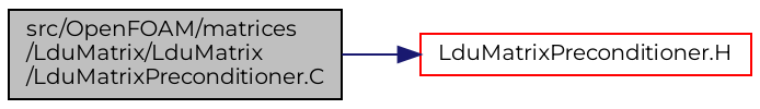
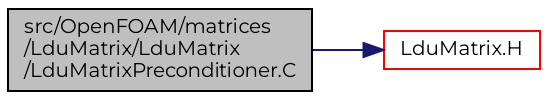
  digraph {
    rankdir=LR
    fontname=Montserrat
    node [fontname=Montserrat fontsize=10 shape=record]
    n1 [color=black fillcolor=grey75 fontcolor=black height=0.2 label="src/OpenFOAM/matrices\l/LduMatrix/LduMatrix\l/LduMatrixPreconditioner.C" style=filled width=0.4]
-   n2 [color=red height=0.2 label="LduMatrixPreconditioner.H" width=0.4]
+   n2 [color=red height=0.2 label="LduMatrix.H" width=0.4]
    n1 -> n2 [color=midnightblue fontname=Montserrat fontsize=10 labelfontname=Helvetica labelfontsize=10 style=solid]
  }
